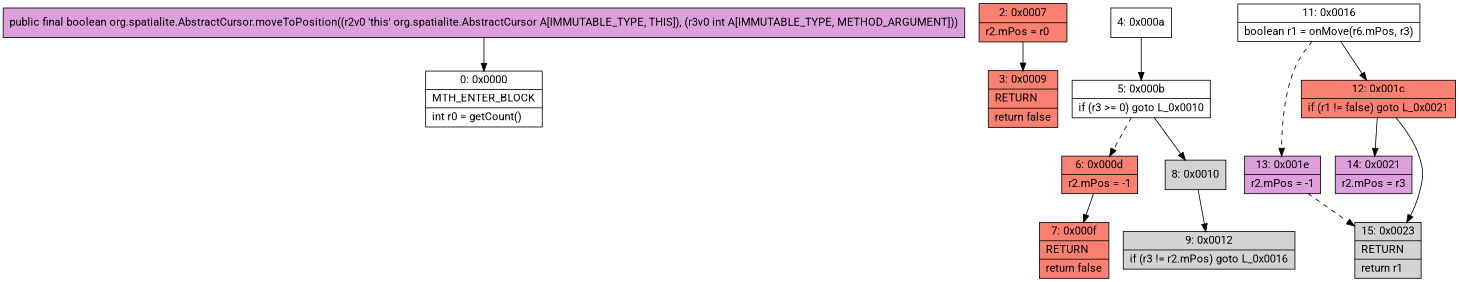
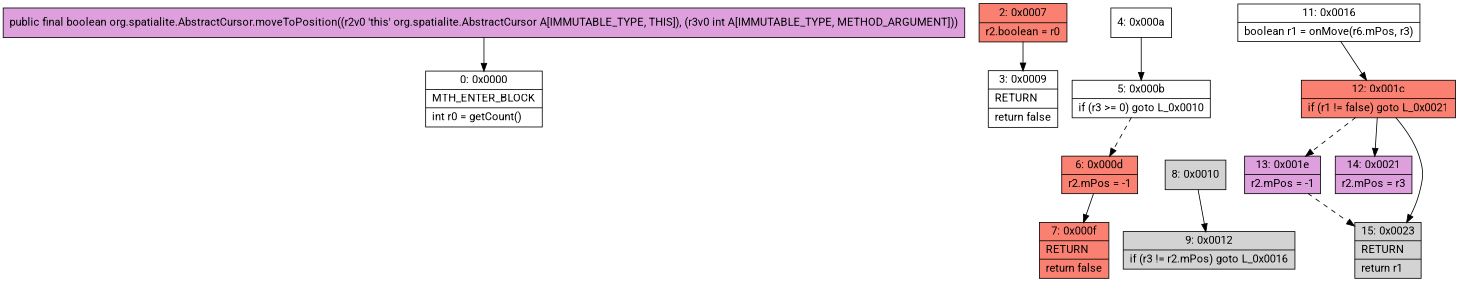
  digraph {
    fontname=Roboto
    node [fillcolor=white fontname=Roboto shape=record style=filled]
    edge [fontname=Roboto]
    n1 [label="{0\:\ 0x0000|MTH_ENTER_BLOCK\l|int r0 = getCount()\l}"]
-   n2 [fillcolor=salmon label="{2\:\ 0x0007|r2.mPos = r0\l}"]
-   n3 [fillcolor=salmon label="{3\:\ 0x0009|RETURN\l|return false\l}"]
+   n2 [fillcolor=salmon label="{2\:\ 0x0007|r2.boolean = r0\l}"]
+   n3 [label="{3\:\ 0x0009|RETURN\l|return false\l}"]
    n4 [label="{4\:\ 0x000a}"]
    n5 [label="{5\:\ 0x000b|if (r3 \>= 0) goto L_0x0010\l}"]
    n6 [fillcolor=salmon label="{6\:\ 0x000d|r2.mPos = \-1\l}"]
    n7 [fillcolor=lightgrey label="{8\:\ 0x0010}"]
    n8 [fillcolor=salmon label="{7\:\ 0x000f|RETURN\l|return false\l}"]
    n9 [fillcolor=lightgrey label="{9\:\ 0x0012|if (r3 != r2.mPos) goto L_0x0016\l}"]
    n10 [label="{11\:\ 0x0016|boolean r1 = onMove(r6.mPos, r3)\l}"]
    n11 [fillcolor=salmon label="{12\:\ 0x001c|if (r1 != false) goto L_0x0021\l}"]
    n12 [fillcolor=plum label="{13\:\ 0x001e|r2.mPos = \-1\l}"]
    n13 [fillcolor=plum label="{14\:\ 0x0021|r2.mPos = r3\l}"]
    n14 [fillcolor=lightgrey label="{15\:\ 0x0023|RETURN\l|return r1\l}"]
    n15 [fillcolor=plum label="{public final boolean org.spatialite.AbstractCursor.moveToPosition((r2v0 'this' org.spatialite.AbstractCursor A[IMMUTABLE_TYPE, THIS]), (r3v0 int A[IMMUTABLE_TYPE, METHOD_ARGUMENT])) }"]
    n2 -> n3
    n4 -> n5
    n5 -> n6 [style=dashed]
-   n5 -> n7
    n6 -> n8
    n7 -> n9
    n10 -> n11
-   n10 -> n12 [style=dashed]
+   n11 -> n12 [style=dashed]
    n11 -> n13
    n11 -> n14
    n12 -> n14 [style=dashed]
    n15 -> n1
  }
